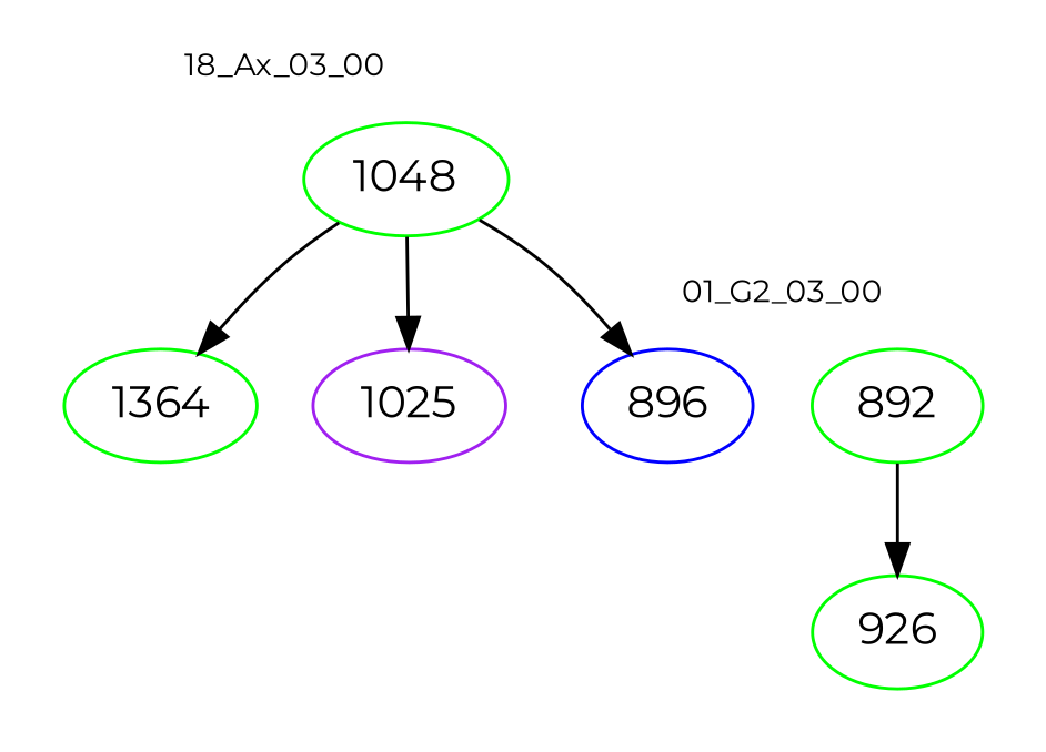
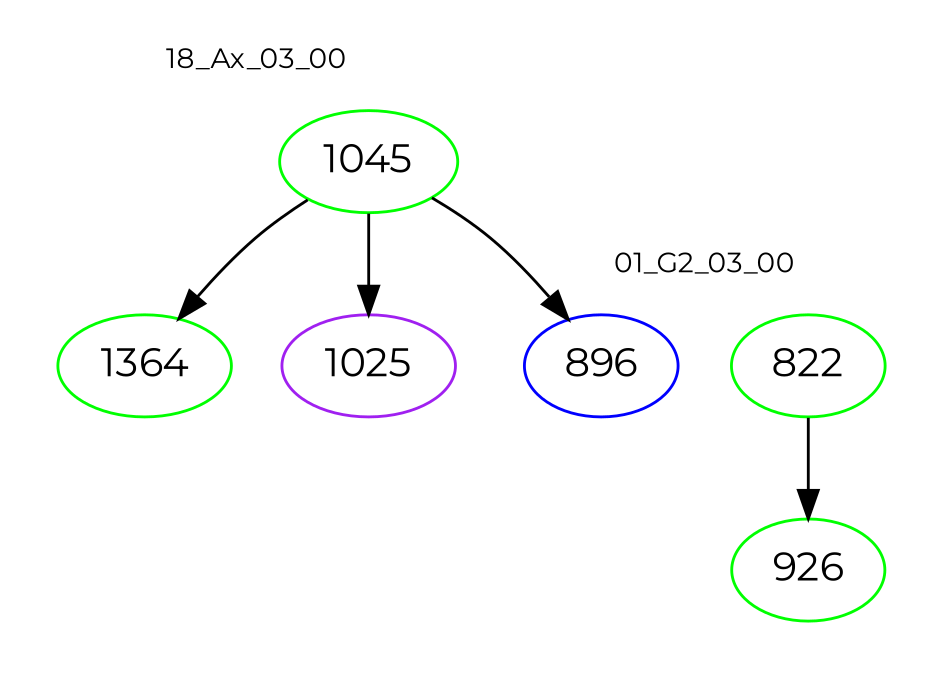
  digraph {
    fontname=Montserrat
    node [color=green fontname=Montserrat]
    edge [color=black fontname=Montserrat]
-   n1 [label=1048]
+   n1 [label=1045]
    n2 [label=1364]
    n3 [color=purple label=1025]
-   n4 [label=892]
+   n4 [label=822]
    n5 [color=blue label=896]
    n6 [label=926]
    subgraph cluster_1 {
      color=white
      fontsize=10
      label="18_Ax_03_00"
      n1
      n2
      n3
    }
    subgraph cluster_2 {
      color=white
      fontsize=10
      label="01_G2_03_00"
      n4
      n5
      n6
    }
    n1 -> n2
    n1 -> n3
    n1 -> n5
    n4 -> n6
  }
